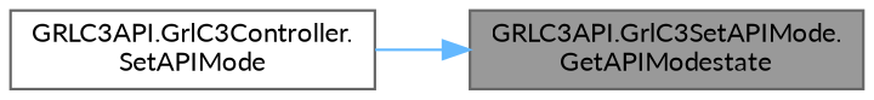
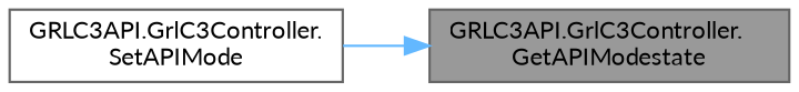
  digraph {
    rankdir=RL
    fontname=Lato
    node [fontname=Lato fontsize=10 shape=box style=filled]
-   n1 [color=gray40 fillcolor=grey60 fontcolor=black height=0.2 label="GRLC3API.GrlC3SetAPIMode.\lGetAPIModestate" width=0.4]
+   n1 [color=gray40 fillcolor=grey60 fontcolor=black height=0.2 label="GRLC3API.GrlC3Controller.\lGetAPIModestate" width=0.4]
    n2 [color=grey40 fillcolor=white height=0.2 label="GRLC3API.GrlC3Controller.\lSetAPIMode" width=0.4]
    n1 -> n2 [color=steelblue1 dir=back fontname=Lato fontsize=10 labelfontname=Helvetica labelfontsize=10 style=solid]
  }
